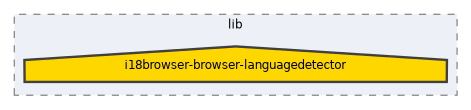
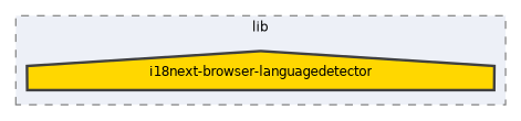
  digraph {
    compound=true
-   n1 [color=grey25 fillcolor=gold fontname=Helvetica fontsize=10 height=0.2 label="i18browser-browser-languagedetector" shape=house style="filled,bold" width=0.4]
+   n1 [color=grey25 fillcolor=gold fontname=Helvetica fontsize=10 height=0.2 label="i18next-browser-languagedetector" shape=house style="filled,bold" width=0.4]
    subgraph cluster_1 {
      bgcolor="#edf0f7"
      fontname=Helvetica
      fontsize=10
      label=lib
      pencolor=grey50
      style="filled,dashed"
      n1
    }
  }
